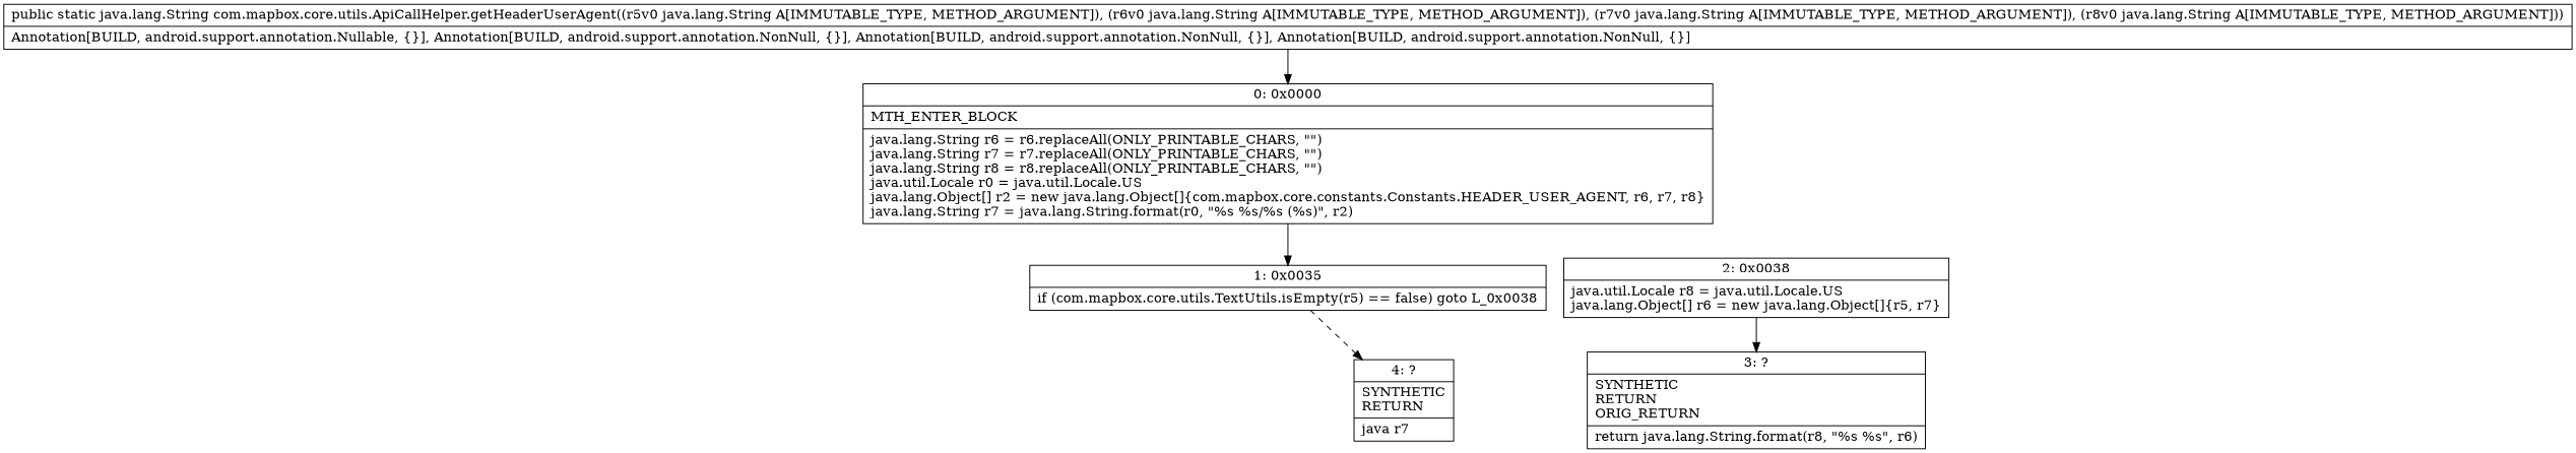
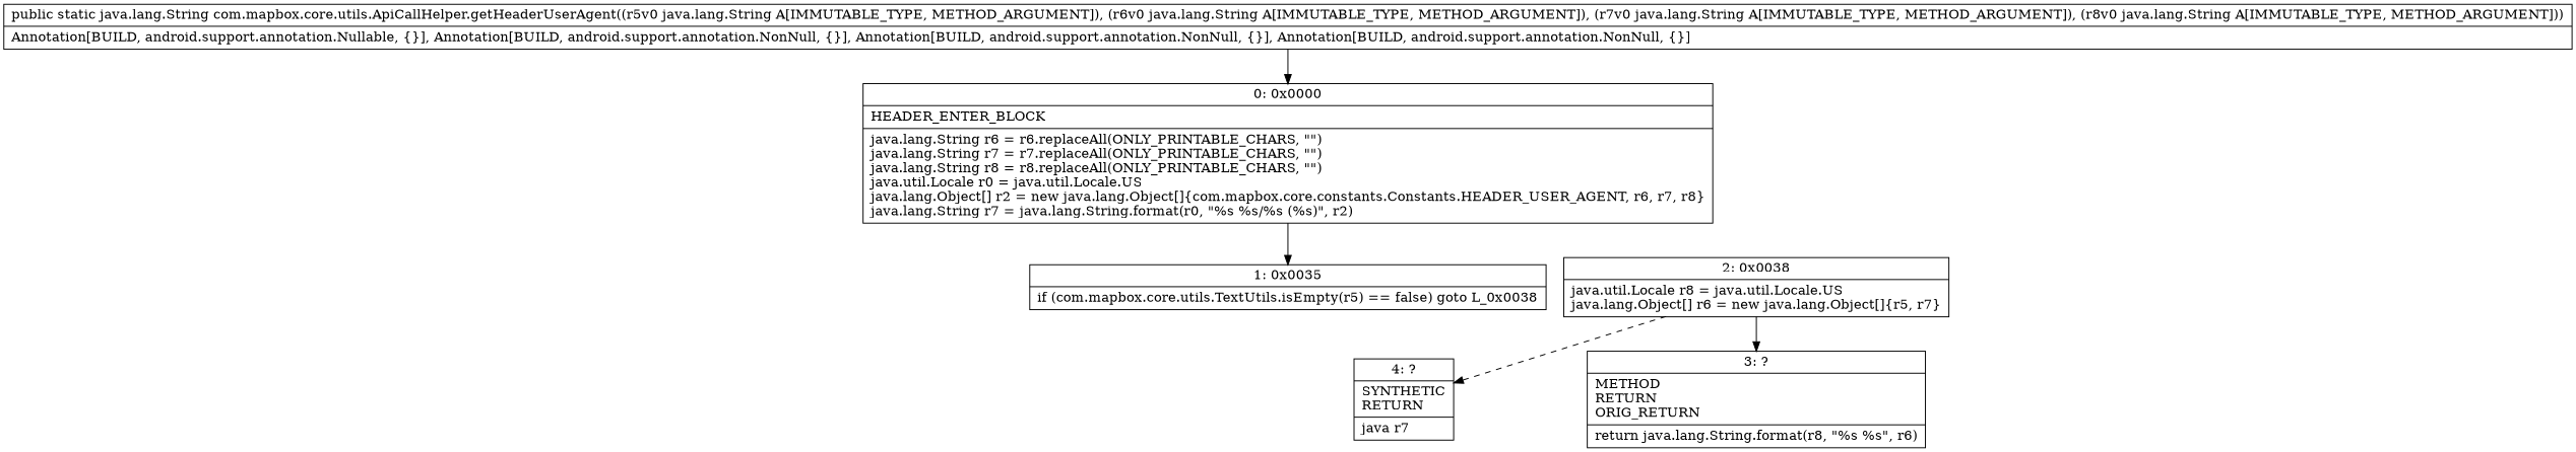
  digraph {
    node [shape=record]
-   n1 [label="{0\:\ 0x0000|MTH_ENTER_BLOCK\l|java.lang.String r6 = r6.replaceAll(ONLY_PRINTABLE_CHARS, \"\")\ljava.lang.String r7 = r7.replaceAll(ONLY_PRINTABLE_CHARS, \"\")\ljava.lang.String r8 = r8.replaceAll(ONLY_PRINTABLE_CHARS, \"\")\ljava.util.Locale r0 = java.util.Locale.US\ljava.lang.Object[] r2 = new java.lang.Object[]\{com.mapbox.core.constants.Constants.HEADER_USER_AGENT, r6, r7, r8\}\ljava.lang.String r7 = java.lang.String.format(r0, \"%s %s\/%s (%s)\", r2)\l}"]
+   n1 [label="{0\:\ 0x0000|HEADER_ENTER_BLOCK\l|java.lang.String r6 = r6.replaceAll(ONLY_PRINTABLE_CHARS, \"\")\ljava.lang.String r7 = r7.replaceAll(ONLY_PRINTABLE_CHARS, \"\")\ljava.lang.String r8 = r8.replaceAll(ONLY_PRINTABLE_CHARS, \"\")\ljava.util.Locale r0 = java.util.Locale.US\ljava.lang.Object[] r2 = new java.lang.Object[]\{com.mapbox.core.constants.Constants.HEADER_USER_AGENT, r6, r7, r8\}\ljava.lang.String r7 = java.lang.String.format(r0, \"%s %s\/%s (%s)\", r2)\l}"]
    n2 [label="{1\:\ 0x0035|if (com.mapbox.core.utils.TextUtils.isEmpty(r5) == false) goto L_0x0038\l}"]
    n3 [label="{4\:\ ?|SYNTHETIC\lRETURN\l|java r7\l}"]
    n4 [label="{2\:\ 0x0038|java.util.Locale r8 = java.util.Locale.US\ljava.lang.Object[] r6 = new java.lang.Object[]\{r5, r7\}\l}"]
-   n5 [label="{3\:\ ?|SYNTHETIC\lRETURN\lORIG_RETURN\l|return java.lang.String.format(r8, \"%s %s\", r6)\l}"]
+   n5 [label="{3\:\ ?|METHOD\lRETURN\lORIG_RETURN\l|return java.lang.String.format(r8, \"%s %s\", r6)\l}"]
    n6 [label="{public static java.lang.String com.mapbox.core.utils.ApiCallHelper.getHeaderUserAgent((r5v0 java.lang.String A[IMMUTABLE_TYPE, METHOD_ARGUMENT]), (r6v0 java.lang.String A[IMMUTABLE_TYPE, METHOD_ARGUMENT]), (r7v0 java.lang.String A[IMMUTABLE_TYPE, METHOD_ARGUMENT]), (r8v0 java.lang.String A[IMMUTABLE_TYPE, METHOD_ARGUMENT]))  | Annotation[BUILD, android.support.annotation.Nullable, \{\}], Annotation[BUILD, android.support.annotation.NonNull, \{\}], Annotation[BUILD, android.support.annotation.NonNull, \{\}], Annotation[BUILD, android.support.annotation.NonNull, \{\}]\l}"]
    n1 -> n2
-   n2 -> n3 [style=dashed]
+   n4 -> n3 [style=dashed]
    n4 -> n5
    n6 -> n1
  }
